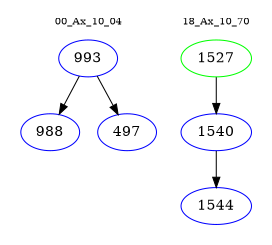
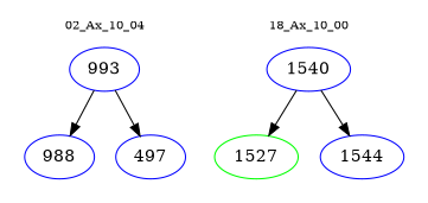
  digraph {
    node [color=blue]
    edge [color=black]
    n1 [label=993]
    n2 [label=988]
    n3 [label=497]
    n4 [label=1540]
    n5 [color=green label=1527]
    n6 [label=1544]
    subgraph cluster_1 {
      color=white
      fontsize=10
-     label="00_Ax_10_04"
+     label="02_Ax_10_04"
      n1
      n2
      n3
    }
    subgraph cluster_2 {
      color=white
      fontsize=10
-     label="18_Ax_10_70"
+     label="18_Ax_10_00"
      n4
      n5
      n6
    }
    n1 -> n2
    n1 -> n3
-   n5 -> n4
+   n4 -> n5
    n4 -> n6
  }
